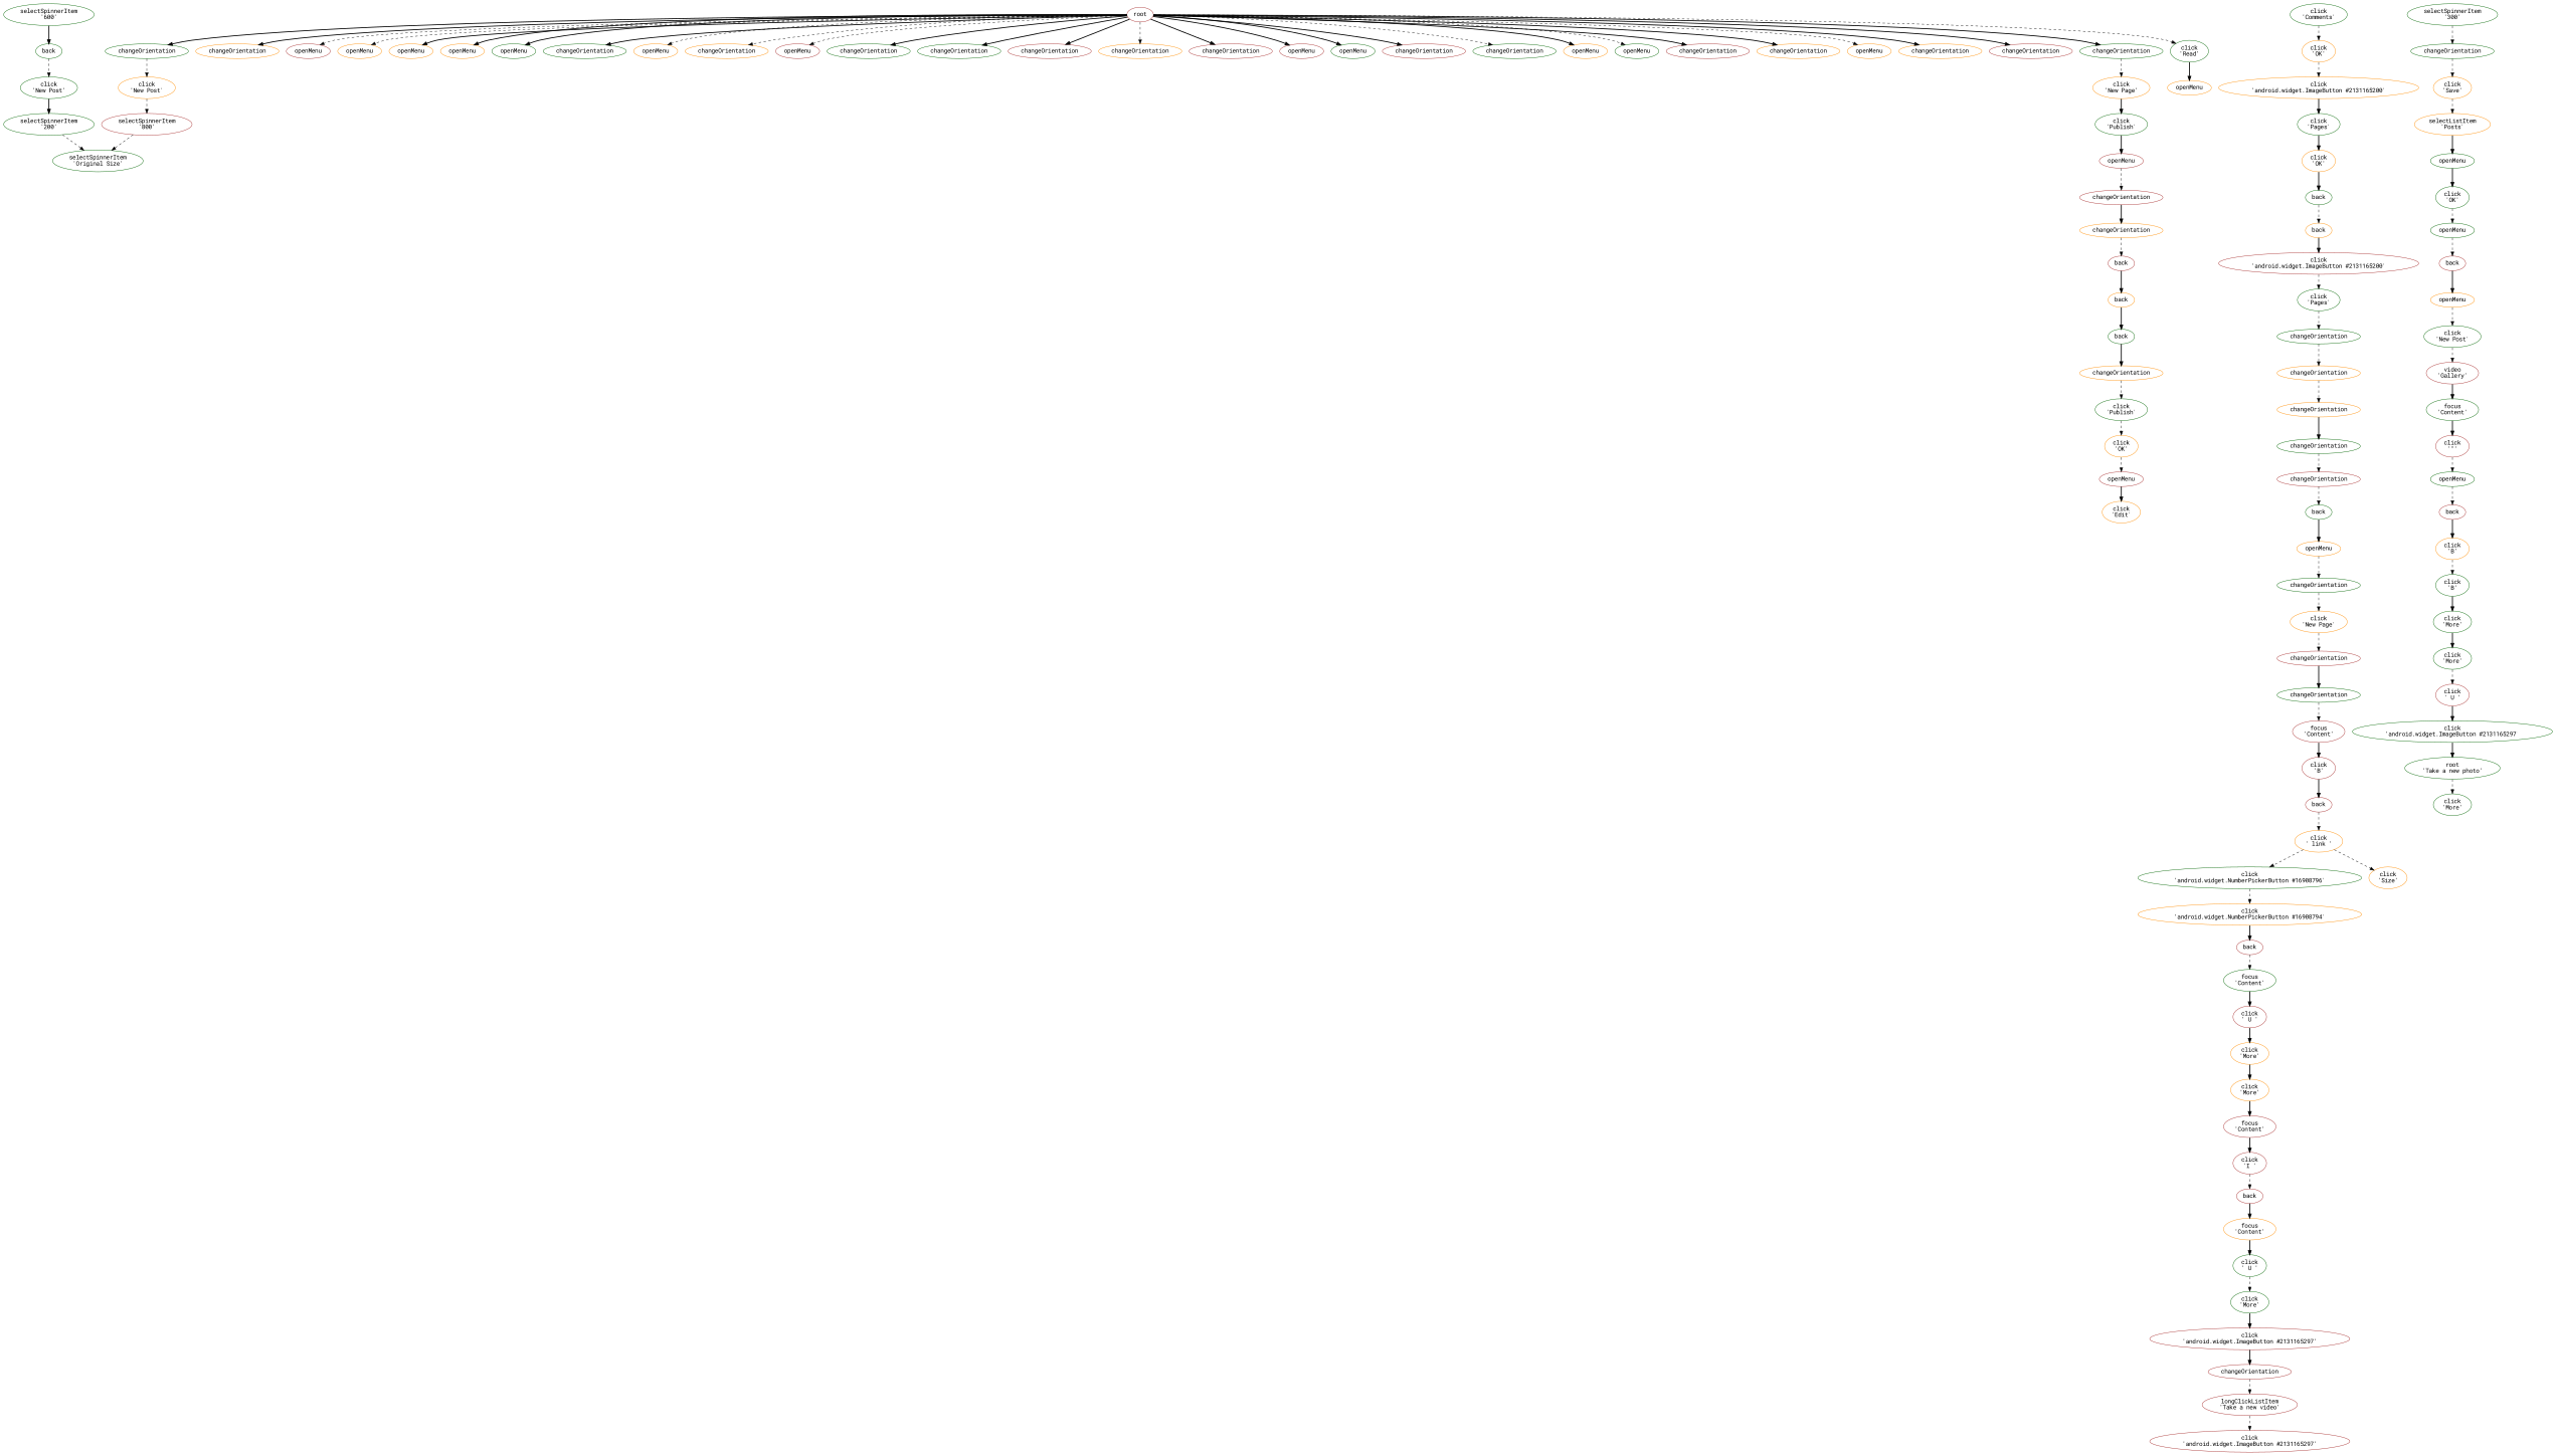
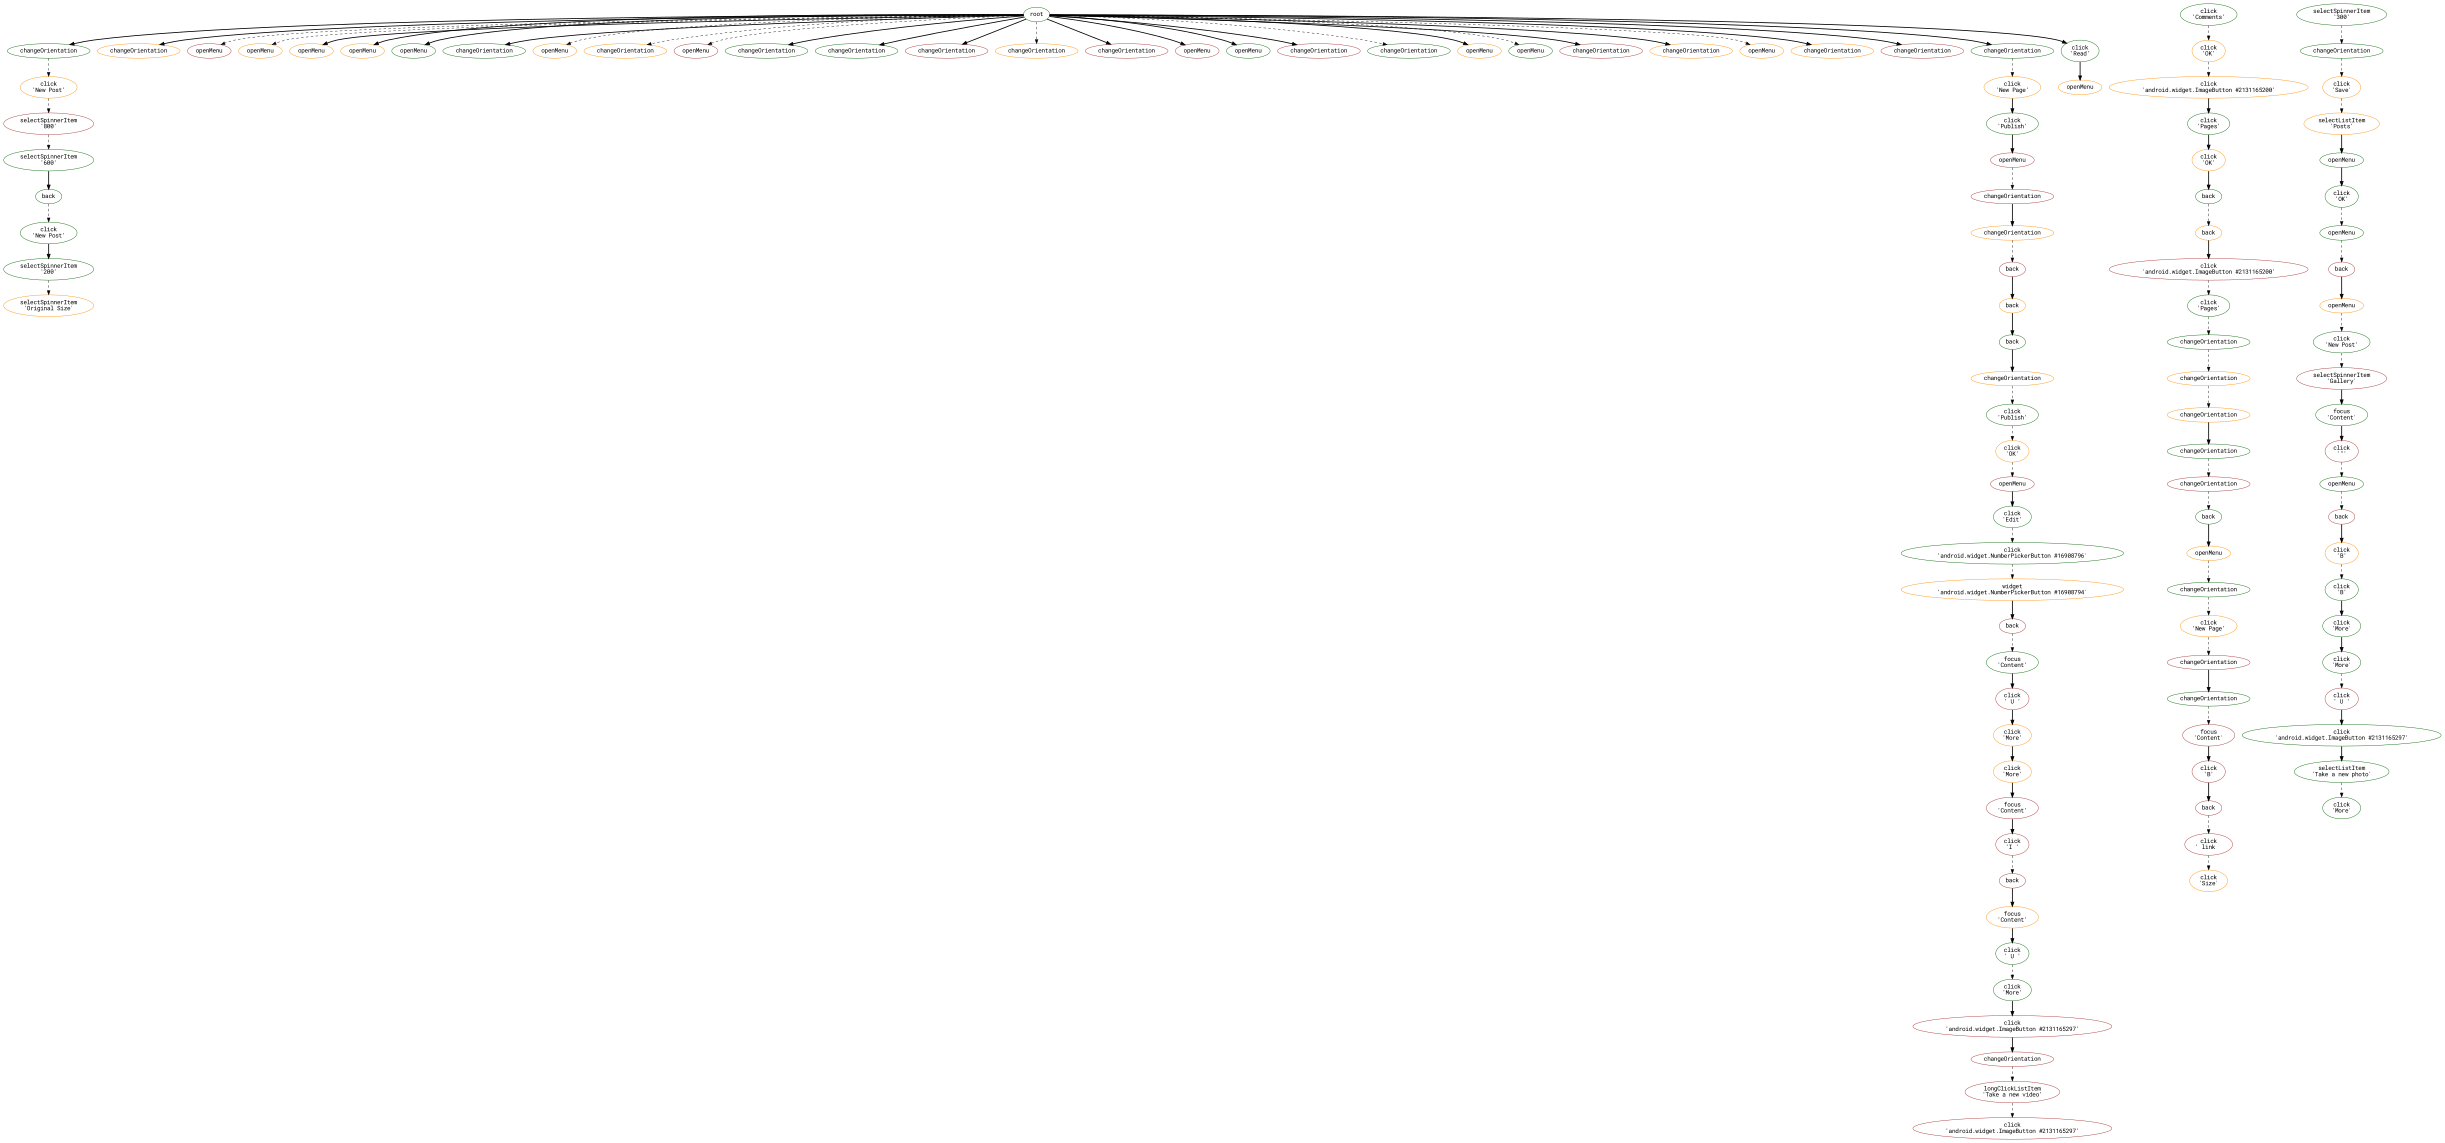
  digraph {
    fontname="Roboto Mono"
    node [color=darkgreen fontname="Roboto Mono"]
    edge [fontname="Roboto Mono" style=bold]
    n1 [label=changeOrientation]
    n2 [color=darkorange label="click\n'New Post'"]
-   root [color=brown]
+   root
    n4 [color=darkorange label=changeOrientation]
    n5 [color=brown label=openMenu]
    n6 [color=darkorange label=openMenu]
    n7 [color=darkorange label=openMenu]
    n8 [color=darkorange label=openMenu]
    n9 [label=openMenu]
    n10 [label=changeOrientation]
    n11 [color=darkorange label=openMenu]
    n12 [color=darkorange label=changeOrientation]
    n13 [color=brown label=openMenu]
    n14 [label=changeOrientation]
    n15 [label=changeOrientation]
    n16 [color=brown label=changeOrientation]
    n17 [color=darkorange label=changeOrientation]
    n18 [color=brown label=changeOrientation]
    n19 [color=brown label=openMenu]
    n20 [label=openMenu]
    n21 [color=brown label=changeOrientation]
    n22 [label=changeOrientation]
    n23 [color=darkorange label=openMenu]
    n24 [label=openMenu]
    n25 [color=brown label=changeOrientation]
    n26 [color=darkorange label=changeOrientation]
    n27 [color=darkorange label=openMenu]
    n28 [color=darkorange label=changeOrientation]
    n29 [color=brown label=changeOrientation]
    n30 [label=changeOrientation]
    n31 [label="click\n'Read'"]
    n32 [color=darkorange label="click\n'New Page'"]
    n33 [label="click\n'Comments'"]
    n34 [color=darkorange label="click\n'OK'"]
    n35 [color=darkorange label=openMenu]
    n36 [color=brown label="selectSpinnerItem\n'800'"]
    n37 [label="selectSpinnerItem\n'600'"]
    n38 [label=back]
    n39 [label="click\n'New Post'"]
    n40 [label="selectSpinnerItem\n'200'"]
-   n41 [label="selectSpinnerItem\n'Original Size'"]
+   n41 [color=darkorange label="selectSpinnerItem\n'Original Size'"]
    n42 [label="selectSpinnerItem\n'300'"]
    n43 [label=changeOrientation]
    n44 [color=darkorange label="click\n'Save'"]
    n45 [color=darkorange label="selectListItem\n'Posts'"]
    n46 [label=openMenu]
    n47 [label="click\n'OK'"]
    n48 [label=openMenu]
    n49 [color=brown label=back]
    n50 [color=darkorange label=openMenu]
    n51 [label="click\n'New Post'"]
-   n52 [color=brown label="video\n'Gallery'"]
+   n52 [color=brown label="selectSpinnerItem\n'Gallery'"]
    n53 [label="focus\n'Content'"]
    n54 [color=brown label="click\n'\"'"]
    n55 [label=openMenu]
    n56 [color=brown label=back]
    n57 [color=darkorange label="click\n'B'"]
    n58 [label="click\n'B'"]
    n59 [label="click\n'More'"]
    n60 [label="click\n'More'"]
    n61 [color=brown label="click\n' U '"]
    n62 [label="click\n'android.widget.ImageButton #2131165297'"]
-   n63 [label="root\n'Take a new photo'"]
+   n63 [label="selectListItem\n'Take a new photo'"]
    n64 [label="click\n'More'"]
    n65 [label="click\n'Publish'"]
    n66 [color=brown label=openMenu]
    n67 [color=brown label=changeOrientation]
    n68 [color=darkorange label=changeOrientation]
    n69 [color=brown label=back]
    n70 [color=darkorange label=back]
    n71 [label=back]
    n72 [color=darkorange label=changeOrientation]
    n73 [label="click\n'Publish'"]
    n74 [color=darkorange label="click\n'OK'"]
    n75 [color=brown label=openMenu]
-   n76 [color=darkorange label="click\n'Edit'"]
+   n76 [label="click\n'Edit'"]
    n77 [label="click\n'android.widget.NumberPickerButton #16908796'"]
-   n78 [color=darkorange label="click\n'android.widget.NumberPickerButton #16908794'"]
+   n78 [color=darkorange label="widget\n'android.widget.NumberPickerButton #16908794'"]
    n79 [color=brown label=back]
    n80 [label="focus\n'Content'"]
    n81 [color=brown label="click\n' U '"]
    n82 [color=darkorange label="click\n'More'"]
    n83 [color=darkorange label="click\n'More'"]
    n84 [color=brown label="focus\n'Content'"]
    n85 [color=brown label="click\n'I '"]
    n86 [color=brown label=back]
    n87 [color=darkorange label="focus\n'Content'"]
    n88 [label="click\n' U '"]
    n89 [label="click\n'More'"]
    n90 [color=brown label="click\n'android.widget.ImageButton #2131165297'"]
    n91 [color=brown label=changeOrientation]
    n92 [color=brown label="longClickListItem\n'Take a new video'"]
    n93 [color=brown label="click\n'android.widget.ImageButton #2131165297'"]
    n94 [color=darkorange label="click\n'android.widget.ImageButton #2131165200'"]
    n95 [label="click\n'Pages'"]
    n96 [color=darkorange label="click\n'OK'"]
    n97 [label=back]
    n98 [color=darkorange label=back]
    n99 [color=brown label="click\n'android.widget.ImageButton #2131165200'"]
    n100 [label="click\n'Pages'"]
    n101 [label=changeOrientation]
    n102 [color=darkorange label=changeOrientation]
    n103 [color=darkorange label=changeOrientation]
    n104 [label=changeOrientation]
    n105 [color=brown label=changeOrientation]
    n106 [label=back]
    n107 [color=darkorange label=openMenu]
    n108 [label=changeOrientation]
    n109 [color=darkorange label="click\n'New Page'"]
    n110 [color=brown label=changeOrientation]
    n111 [label=changeOrientation]
    n112 [color=brown label="focus\n'Content'"]
    n113 [color=brown label="click\n'B'"]
    n114 [color=brown label=back]
-   n115 [color=darkorange label="click\n' link '"]
+   n115 [color=brown label="click\n' link '"]
    n116 [color=darkorange label="click\n'Size'"]
    n1 -> n2 [style=dashed]
    n2 -> n36 [style=dashed]
    root -> n1
    root -> n4
    root -> n5 [style=dashed]
    root -> n6 [style=dashed]
    root -> n7
    root -> n8
    root -> n9
    root -> n10
    root -> n11 [style=dashed]
    root -> n12 [style=dashed]
    root -> n13 [style=dashed]
    root -> n14
    root -> n15
    root -> n16
    root -> n17 [style=dashed]
    root -> n18
    root -> n19
    root -> n20
    root -> n21
    root -> n22 [style=dashed]
    root -> n23
    root -> n24 [style=dashed]
    root -> n25
    root -> n26
    root -> n27 [style=dashed]
    root -> n28
    root -> n29
    root -> n30
-   root -> n31 [style=dashed]
+   root -> n31
    n30 -> n32 [style=dashed]
    n31 -> n35
    n32 -> n65
    n33 -> n34 [style=dashed]
    n34 -> n94 [style=dashed]
-   n36 -> n41 [style=dashed]
+   n36 -> n37 [style=dashed]
    n37 -> n38
    n38 -> n39 [style=dashed]
    n39 -> n40
    n40 -> n41 [style=dashed]
    n42 -> n43 [style=dashed]
    n43 -> n44 [style=dashed]
    n44 -> n45 [style=dashed]
    n45 -> n46
    n46 -> n47
    n47 -> n48 [style=dashed]
    n48 -> n49 [style=dashed]
    n49 -> n50
    n50 -> n51 [style=dashed]
    n51 -> n52 [style=dashed]
    n52 -> n53
    n53 -> n54
    n54 -> n55 [style=dashed]
    n55 -> n56 [style=dashed]
    n56 -> n57
    n57 -> n58 [style=dashed]
    n58 -> n59
    n59 -> n60
    n60 -> n61 [style=dashed]
    n61 -> n62
    n62 -> n63
    n63 -> n64 [style=dashed]
    n65 -> n66
    n66 -> n67 [style=dashed]
    n67 -> n68
    n68 -> n69 [style=dashed]
    n69 -> n70
    n70 -> n71
    n71 -> n72
    n72 -> n73 [style=dashed]
    n73 -> n74 [style=dashed]
    n74 -> n75 [style=dashed]
    n75 -> n76
-   n115 -> n77 [style=dashed]
+   n76 -> n77 [style=dashed]
    n77 -> n78 [style=dashed]
    n78 -> n79
    n79 -> n80 [style=dashed]
    n80 -> n81
    n81 -> n82
    n82 -> n83
    n83 -> n84
    n84 -> n85
    n85 -> n86 [style=dashed]
    n86 -> n87
    n87 -> n88
    n88 -> n89 [style=dashed]
    n89 -> n90
    n90 -> n91
    n91 -> n92 [style=dashed]
    n92 -> n93 [style=dashed]
    n94 -> n95
    n95 -> n96
    n96 -> n97
    n97 -> n98 [style=dashed]
    n98 -> n99
    n99 -> n100 [style=dashed]
    n100 -> n101 [style=dashed]
    n101 -> n102 [style=dashed]
    n102 -> n103 [style=dashed]
    n103 -> n104
    n104 -> n105 [style=dashed]
    n105 -> n106 [style=dashed]
    n106 -> n107
    n107 -> n108 [style=dashed]
    n108 -> n109 [style=dashed]
    n109 -> n110 [style=dashed]
    n110 -> n111
    n111 -> n112 [style=dashed]
    n112 -> n113
    n113 -> n114
    n114 -> n115 [style=dashed]
    n115 -> n116 [style=dashed]
  }
